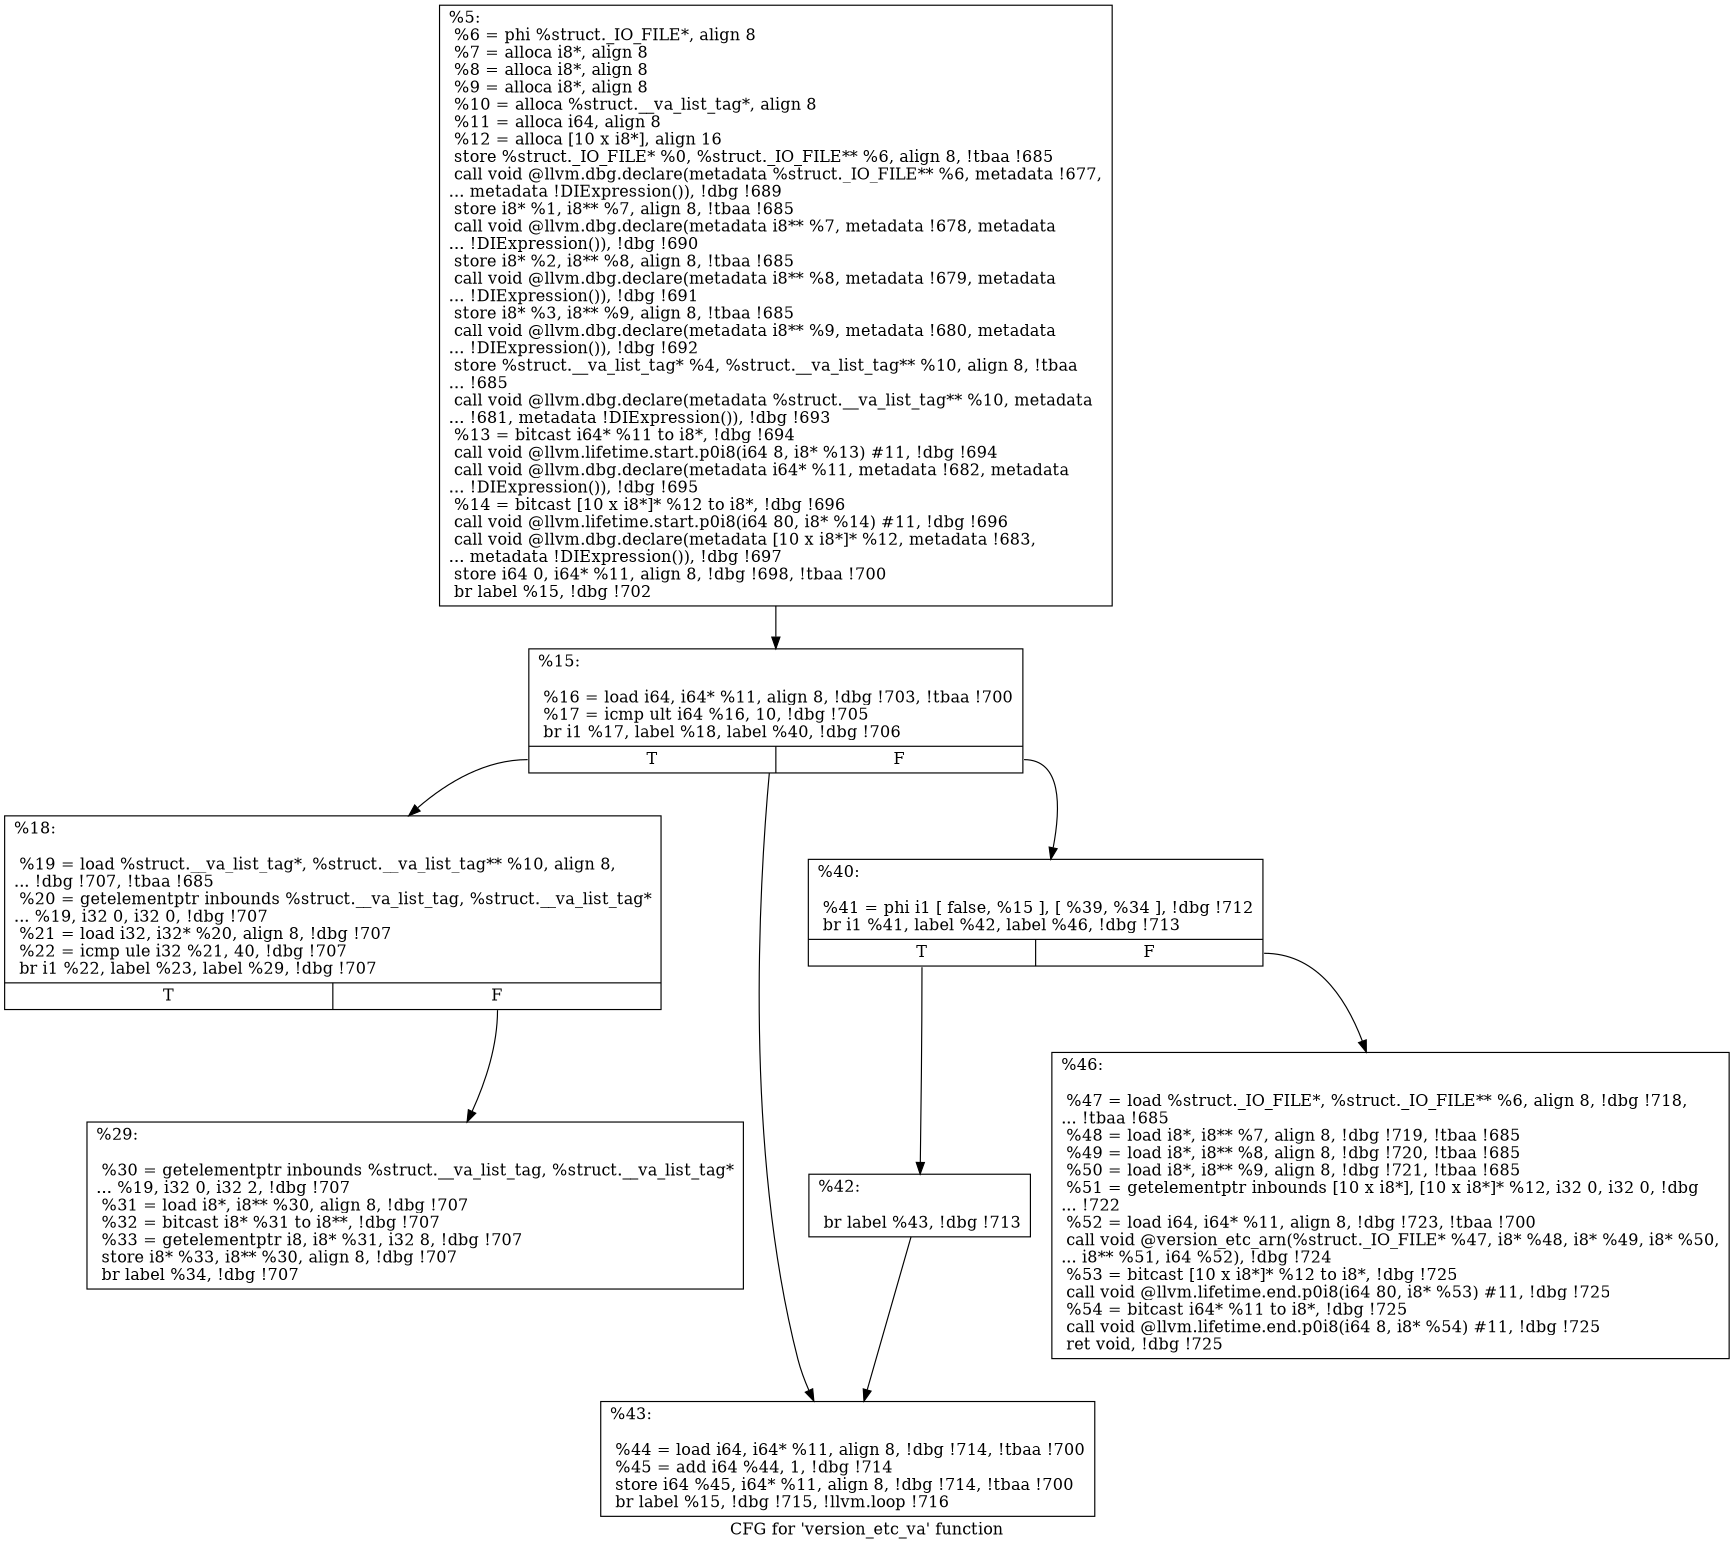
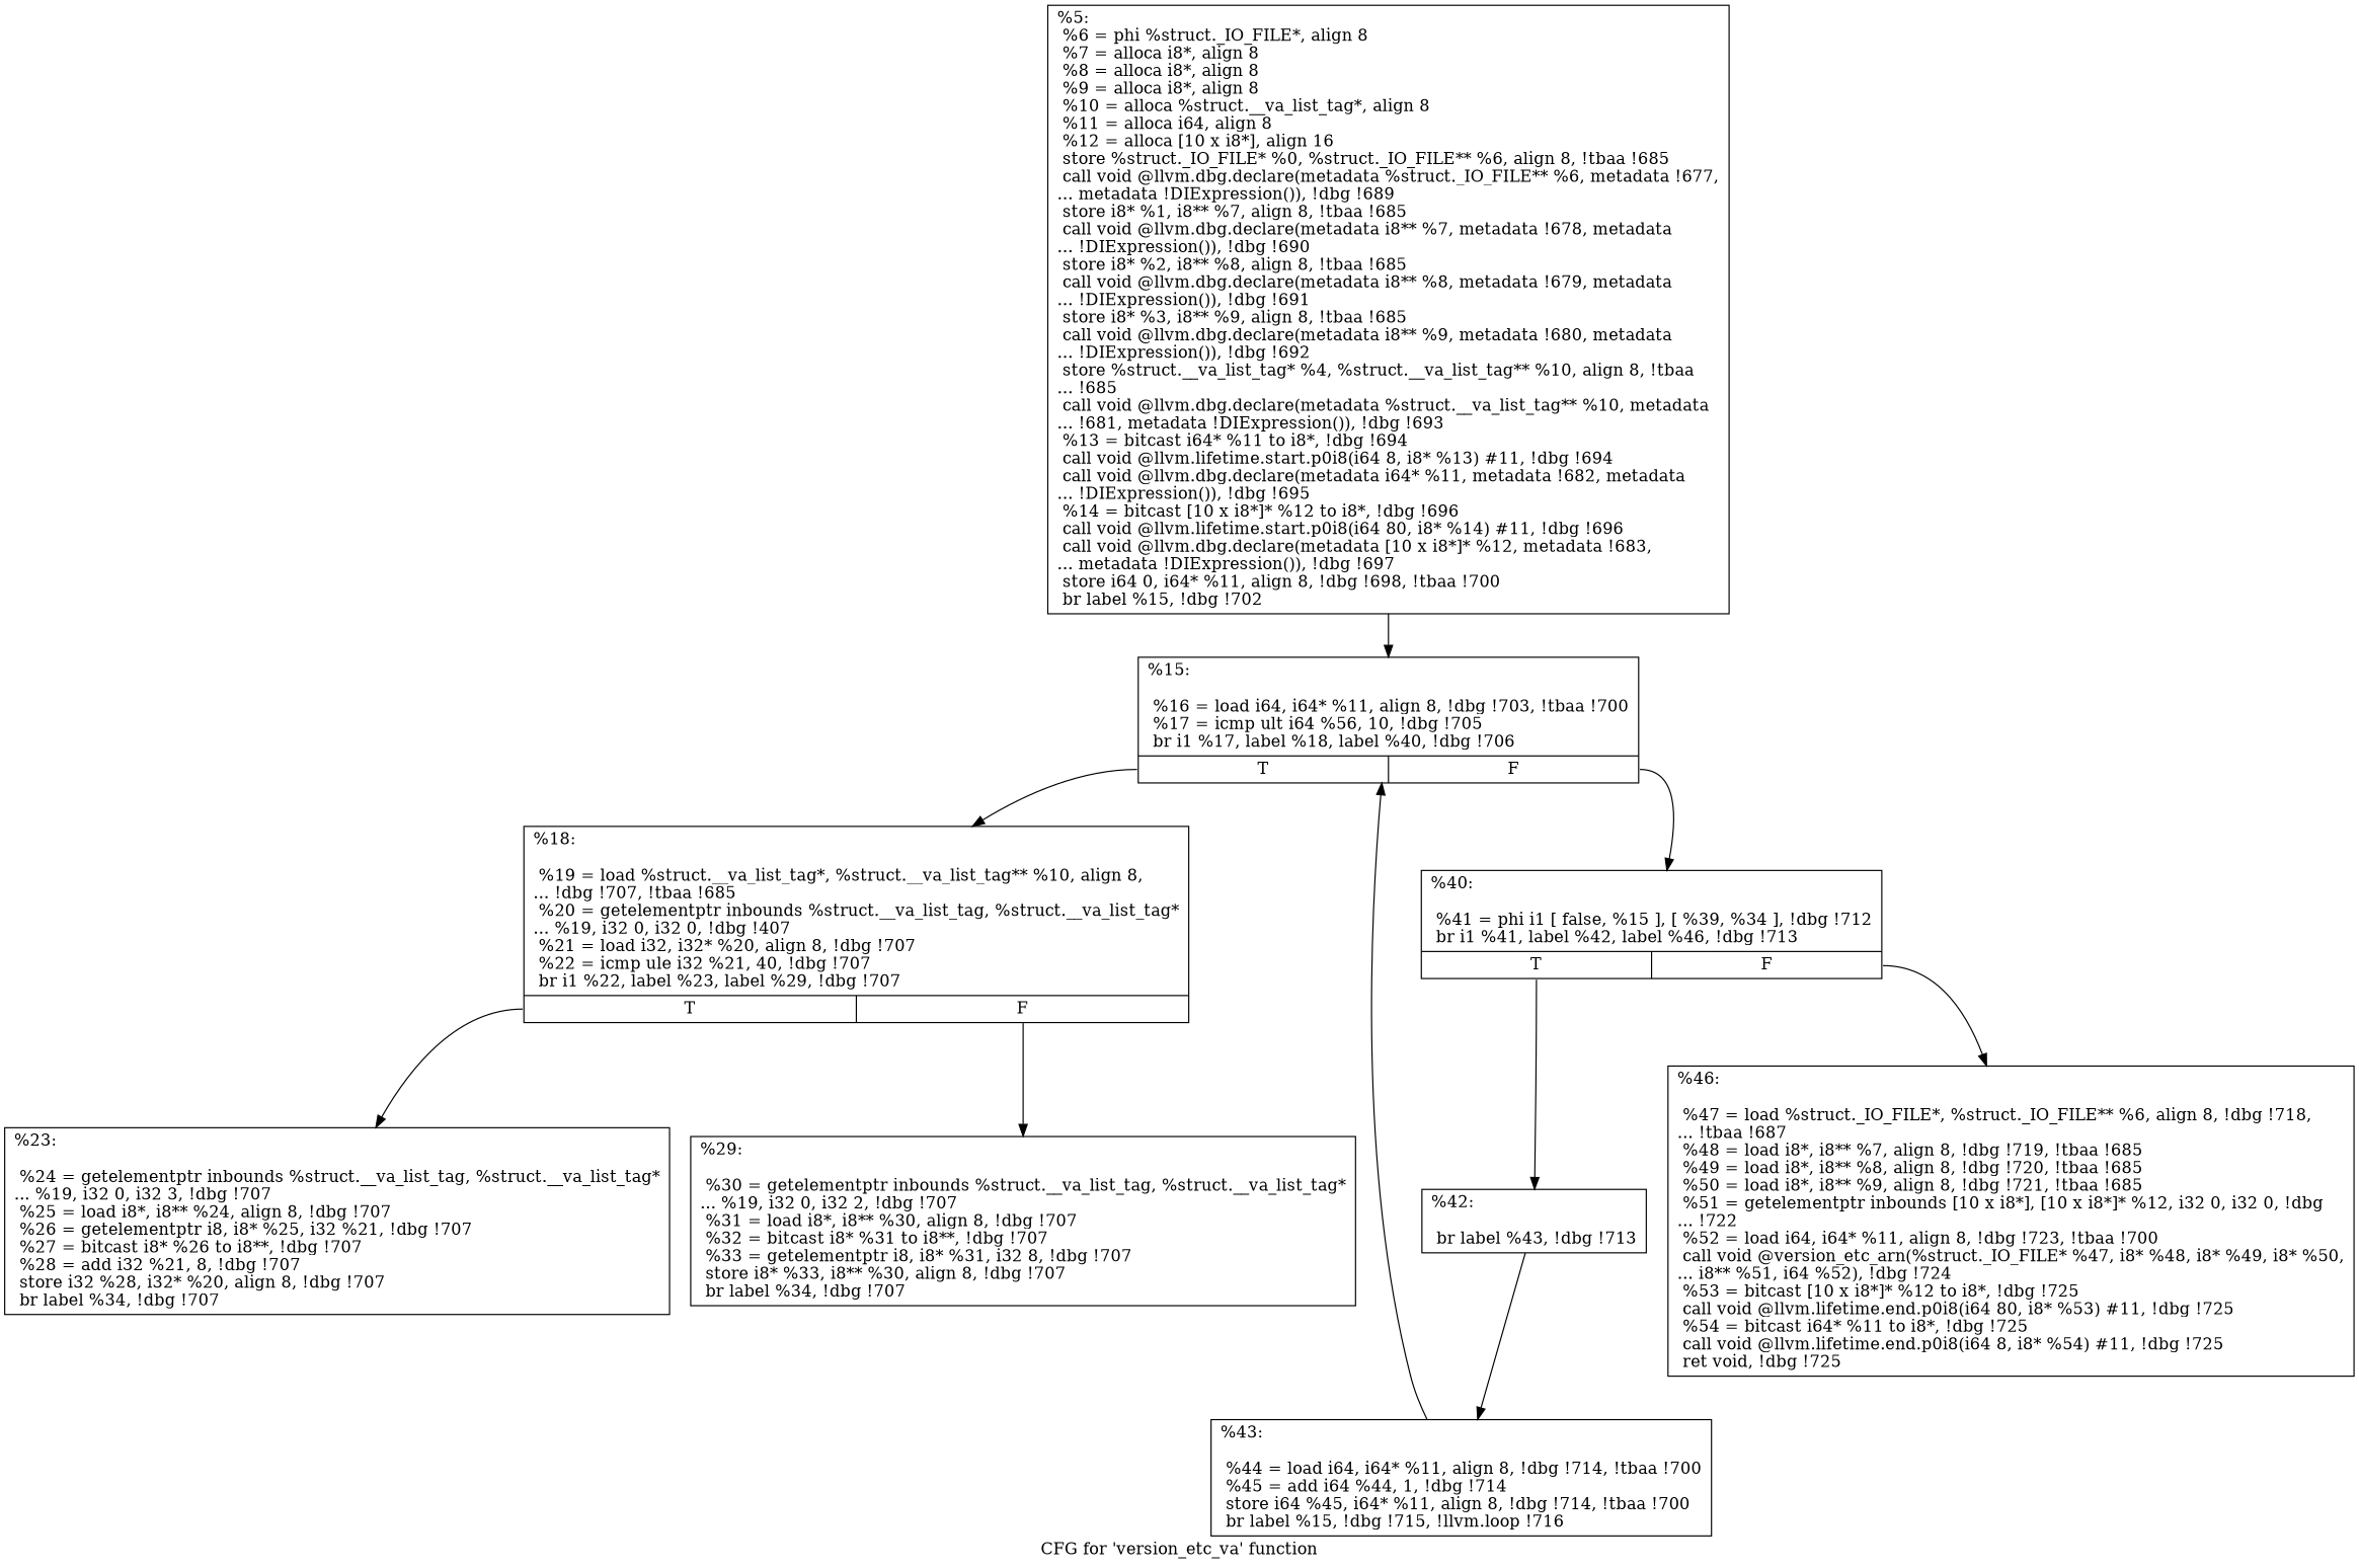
  digraph {
    label="CFG for 'version_etc_va' function"
    node [shape=record]
    n1 [label="{%5:\l  %6 = phi %struct._IO_FILE*, align 8\l  %7 = alloca i8*, align 8\l  %8 = alloca i8*, align 8\l  %9 = alloca i8*, align 8\l  %10 = alloca %struct.__va_list_tag*, align 8\l  %11 = alloca i64, align 8\l  %12 = alloca [10 x i8*], align 16\l  store %struct._IO_FILE* %0, %struct._IO_FILE** %6, align 8, !tbaa !685\l  call void @llvm.dbg.declare(metadata %struct._IO_FILE** %6, metadata !677,\l... metadata !DIExpression()), !dbg !689\l  store i8* %1, i8** %7, align 8, !tbaa !685\l  call void @llvm.dbg.declare(metadata i8** %7, metadata !678, metadata\l... !DIExpression()), !dbg !690\l  store i8* %2, i8** %8, align 8, !tbaa !685\l  call void @llvm.dbg.declare(metadata i8** %8, metadata !679, metadata\l... !DIExpression()), !dbg !691\l  store i8* %3, i8** %9, align 8, !tbaa !685\l  call void @llvm.dbg.declare(metadata i8** %9, metadata !680, metadata\l... !DIExpression()), !dbg !692\l  store %struct.__va_list_tag* %4, %struct.__va_list_tag** %10, align 8, !tbaa\l... !685\l  call void @llvm.dbg.declare(metadata %struct.__va_list_tag** %10, metadata\l... !681, metadata !DIExpression()), !dbg !693\l  %13 = bitcast i64* %11 to i8*, !dbg !694\l  call void @llvm.lifetime.start.p0i8(i64 8, i8* %13) #11, !dbg !694\l  call void @llvm.dbg.declare(metadata i64* %11, metadata !682, metadata\l... !DIExpression()), !dbg !695\l  %14 = bitcast [10 x i8*]* %12 to i8*, !dbg !696\l  call void @llvm.lifetime.start.p0i8(i64 80, i8* %14) #11, !dbg !696\l  call void @llvm.dbg.declare(metadata [10 x i8*]* %12, metadata !683,\l... metadata !DIExpression()), !dbg !697\l  store i64 0, i64* %11, align 8, !dbg !698, !tbaa !700\l  br label %15, !dbg !702\l}"]
-   n2 [label="{%15:\l\l  %16 = load i64, i64* %11, align 8, !dbg !703, !tbaa !700\l  %17 = icmp ult i64 %16, 10, !dbg !705\l  br i1 %17, label %18, label %40, !dbg !706\l|{<s0>T|<s1>F}}"]
-   n3 [label="{%18:\l\l  %19 = load %struct.__va_list_tag*, %struct.__va_list_tag** %10, align 8,\l... !dbg !707, !tbaa !685\l  %20 = getelementptr inbounds %struct.__va_list_tag, %struct.__va_list_tag*\l... %19, i32 0, i32 0, !dbg !707\l  %21 = load i32, i32* %20, align 8, !dbg !707\l  %22 = icmp ule i32 %21, 40, !dbg !707\l  br i1 %22, label %23, label %29, !dbg !707\l|{<s0>T|<s1>F}}"]
+   n2 [label="{%15:\l\l  %16 = load i64, i64* %11, align 8, !dbg !703, !tbaa !700\l  %17 = icmp ult i64 %56, 10, !dbg !705\l  br i1 %17, label %18, label %40, !dbg !706\l|{<s0>T|<s1>F}}"]
+   n3 [label="{%18:\l\l  %19 = load %struct.__va_list_tag*, %struct.__va_list_tag** %10, align 8,\l... !dbg !707, !tbaa !685\l  %20 = getelementptr inbounds %struct.__va_list_tag, %struct.__va_list_tag*\l... %19, i32 0, i32 0, !dbg !407\l  %21 = load i32, i32* %20, align 8, !dbg !707\l  %22 = icmp ule i32 %21, 40, !dbg !707\l  br i1 %22, label %23, label %29, !dbg !707\l|{<s0>T|<s1>F}}"]
    n4 [label="{%40:\l\l  %41 = phi i1 [ false, %15 ], [ %39, %34 ], !dbg !712\l  br i1 %41, label %42, label %46, !dbg !713\l|{<s0>T|<s1>F}}"]
+   n5 [label="{%23:\l\l  %24 = getelementptr inbounds %struct.__va_list_tag, %struct.__va_list_tag*\l... %19, i32 0, i32 3, !dbg !707\l  %25 = load i8*, i8** %24, align 8, !dbg !707\l  %26 = getelementptr i8, i8* %25, i32 %21, !dbg !707\l  %27 = bitcast i8* %26 to i8**, !dbg !707\l  %28 = add i32 %21, 8, !dbg !707\l  store i32 %28, i32* %20, align 8, !dbg !707\l  br label %34, !dbg !707\l}"]
    n6 [label="{%29:\l\l  %30 = getelementptr inbounds %struct.__va_list_tag, %struct.__va_list_tag*\l... %19, i32 0, i32 2, !dbg !707\l  %31 = load i8*, i8** %30, align 8, !dbg !707\l  %32 = bitcast i8* %31 to i8**, !dbg !707\l  %33 = getelementptr i8, i8* %31, i32 8, !dbg !707\l  store i8* %33, i8** %30, align 8, !dbg !707\l  br label %34, !dbg !707\l}"]
    n7 [label="{%42:\l\l  br label %43, !dbg !713\l}"]
-   n8 [label="{%46:\l\l  %47 = load %struct._IO_FILE*, %struct._IO_FILE** %6, align 8, !dbg !718,\l... !tbaa !685\l  %48 = load i8*, i8** %7, align 8, !dbg !719, !tbaa !685\l  %49 = load i8*, i8** %8, align 8, !dbg !720, !tbaa !685\l  %50 = load i8*, i8** %9, align 8, !dbg !721, !tbaa !685\l  %51 = getelementptr inbounds [10 x i8*], [10 x i8*]* %12, i32 0, i32 0, !dbg\l... !722\l  %52 = load i64, i64* %11, align 8, !dbg !723, !tbaa !700\l  call void @version_etc_arn(%struct._IO_FILE* %47, i8* %48, i8* %49, i8* %50,\l... i8** %51, i64 %52), !dbg !724\l  %53 = bitcast [10 x i8*]* %12 to i8*, !dbg !725\l  call void @llvm.lifetime.end.p0i8(i64 80, i8* %53) #11, !dbg !725\l  %54 = bitcast i64* %11 to i8*, !dbg !725\l  call void @llvm.lifetime.end.p0i8(i64 8, i8* %54) #11, !dbg !725\l  ret void, !dbg !725\l}"]
+   n8 [label="{%46:\l\l  %47 = load %struct._IO_FILE*, %struct._IO_FILE** %6, align 8, !dbg !718,\l... !tbaa !687\l  %48 = load i8*, i8** %7, align 8, !dbg !719, !tbaa !685\l  %49 = load i8*, i8** %8, align 8, !dbg !720, !tbaa !685\l  %50 = load i8*, i8** %9, align 8, !dbg !721, !tbaa !685\l  %51 = getelementptr inbounds [10 x i8*], [10 x i8*]* %12, i32 0, i32 0, !dbg\l... !722\l  %52 = load i64, i64* %11, align 8, !dbg !723, !tbaa !700\l  call void @version_etc_arn(%struct._IO_FILE* %47, i8* %48, i8* %49, i8* %50,\l... i8** %51, i64 %52), !dbg !724\l  %53 = bitcast [10 x i8*]* %12 to i8*, !dbg !725\l  call void @llvm.lifetime.end.p0i8(i64 80, i8* %53) #11, !dbg !725\l  %54 = bitcast i64* %11 to i8*, !dbg !725\l  call void @llvm.lifetime.end.p0i8(i64 8, i8* %54) #11, !dbg !725\l  ret void, !dbg !725\l}"]
    n9 [label="{%43:\l\l  %44 = load i64, i64* %11, align 8, !dbg !714, !tbaa !700\l  %45 = add i64 %44, 1, !dbg !714\l  store i64 %45, i64* %11, align 8, !dbg !714, !tbaa !700\l  br label %15, !dbg !715, !llvm.loop !716\l}"]
    n1 -> n2
    n2 -> n3 [tailport=s0]
    n2 -> n4 [tailport=s1]
+   n3 -> n5 [tailport=s0]
    n3 -> n6 [tailport=s1]
    n4 -> n7 [tailport=s0]
    n4 -> n8 [tailport=s1]
    n7 -> n9
-   n2 -> n9
+   n9 -> n2
  }
